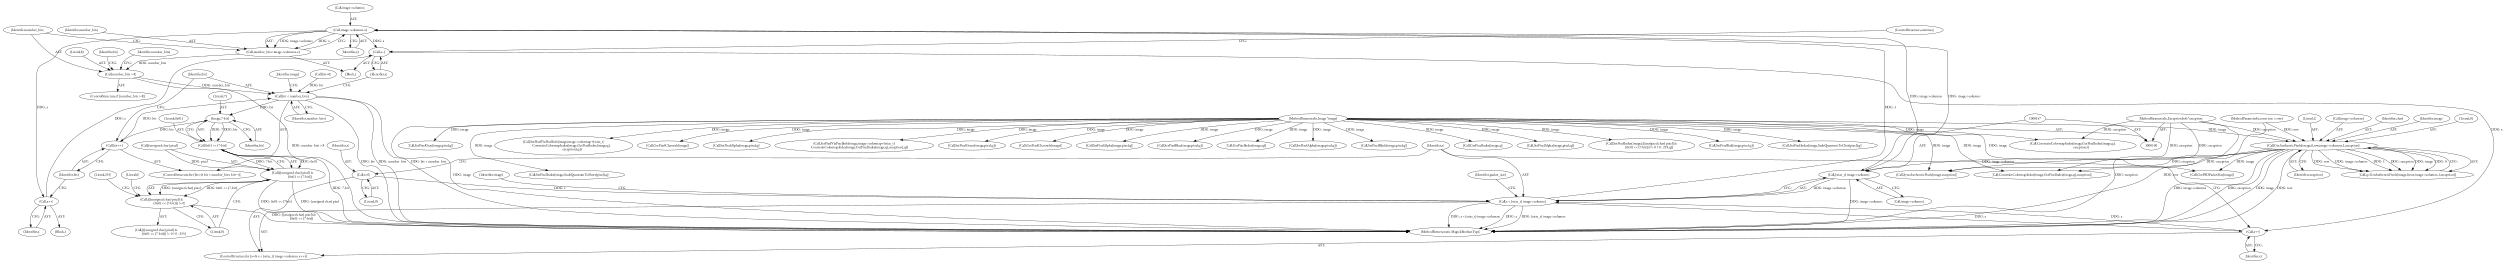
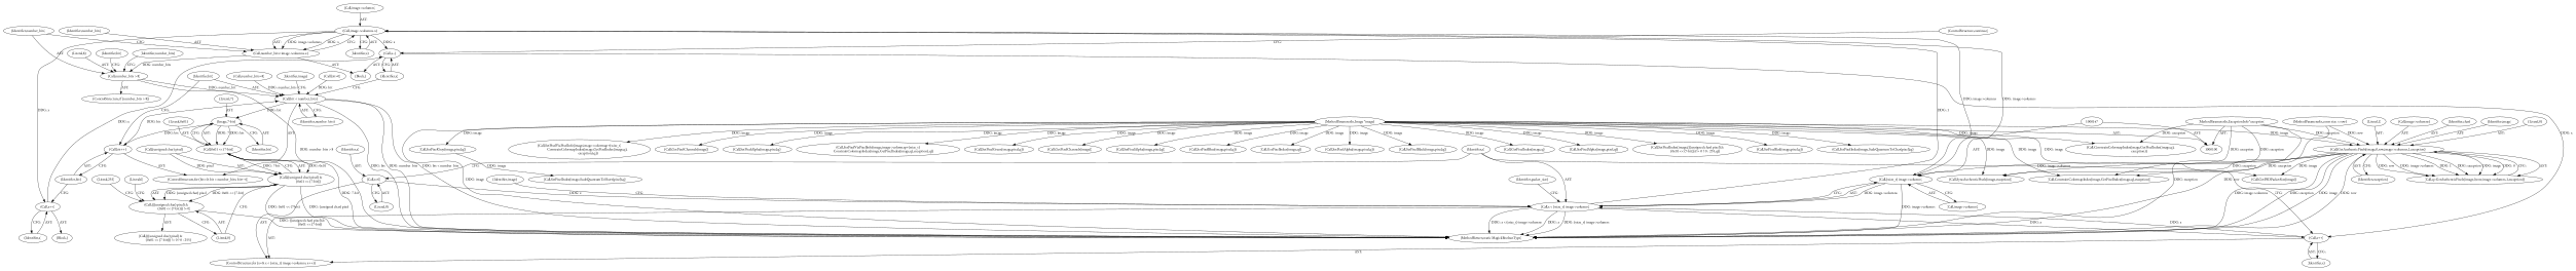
  digraph {
    fontname="EB Garamond"
    node [fontname="EB Garamond"]
    edge [fontname="EB Garamond"]
    n1 [label="(Call,image->columns-x)"]
    n2 [label="(Call,(ssize_t) image->columns)"]
    n3 [label="(Call,x--)"]
    n4 [label="(Call,x++)"]
    n5 [label="(Call,number_bits=image->columns-x)"]
    n6 [label="(Identifier,x)"]
    n7 [label="(Call,x < (ssize_t) image->columns)"]
    n8 [label="(Call,image->columns)"]
    n9 [label="(MethodReturn,static MagickBooleanType)"]
    n10 [label="(Call,x++)"]
    n11 [label="(Identifier,x)"]
    n12 [label="(Block,)"]
    n13 [label="(Identifier,x)"]
    n14 [label="(Block,)"]
    n15 [label="(Call,number_bits > 8)"]
    n16 [label="(ControlStructure,for (x=0; x < (ssize_t) image->columns; x++))"]
    n17 [label="(Call,GetAuthenticPixels(image,0,row,image->columns,1,exception))"]
    n18 [label="(Call,SyncAuthenticPixels(image,exception))"]
    n19 [label="(Call,GetPSDPacketSize(image))"]
    n20 [label="(Identifier,exception)"]
    n21 [label="(Call,ConstrainColormapIndex(image,GetPixelIndex(image,q),exception))"]
    n22 [label="(Call,q=GetAuthenticPixels(image,0,row,image->columns,1,exception))"]
    n23 [label="(MethodParameterIn,Image *image)"]
    n24 [label="(Call,GetPixelIndex(image,q))"]
    n25 [label="(Call,SetPixelAlpha(image,pixel,q))"]
    n26 [label="(Call,SetPixelIndex(image,(((unsigned char) pixel) &\n                    (0x01 << (7-bit))) != 0 ? 0 : 255,q))"]
    n27 [label="(Call,SetPixelRed(image,pixel,q))"]
    n28 [label="(Call,SetPixelIndex(image,ScaleQuantumToChar(pixel),q))"]
    n29 [label="(Call,SetPixelViaPixelInfo(image,image->colormap+(ssize_t)\n                    ConstrainColormapIndex(image,GetPixelIndex(image,q),\n                      exception),q))"]
    n30 [label="(Call,SetPixelGray(image,pixel,q))"]
    n31 [label="(Call,GetPixelChannels(image))"]
    n32 [label="(Call,SetPixelAlpha(image,pixel,q))"]
    n33 [label="(Call,SetPixelViaPixelInfo(image,image->colormap+(ssize_t)\n              ConstrainColormapIndex(image,GetPixelIndex(image,q),exception),q))"]
    n34 [label="(Call,SetPixelGreen(image,pixel,q))"]
    n35 [label="(Call,GetPixelChannels(image))"]
    n36 [label="(Call,SetPixelAlpha(image,pixel,q))"]
    n37 [label="(Call,ConstrainColormapIndex(image,GetPixelIndex(image,q),\n                      exception))"]
    n38 [label="(Call,SetPixelBlue(image,pixel,q))"]
    n39 [label="(Call,SetPixelIndex(image,ScaleQuantumToShort(pixel),q))"]
    n40 [label="(Call,GetPixelIndex(image,q))"]
    n41 [label="(Call,SetPixelAlpha(image,pixel,q))"]
    n42 [label="(Call,SetPixelBlack(image,pixel,q))"]
    1000100
    n44 [label="(MethodParameterIn,const size_t row)"]
    n45 [label="(MethodParameterIn,ExceptionInfo *exception)"]
    n46 [label="(Identifier,x)"]
    n47 [label="(Call,x=0)"]
    n48 [label="(Literal,0)"]
    n49 [label="(Call,bit < number_bits)"]
    n50 [label="(ControlStructure,if (number_bits > 8))"]
    n51 [label="(Image,7-bit)"]
    n52 [label="(Identifier,number_bits)"]
    n53 [label="(ControlStructure,for (bit=0; bit < number_bits; bit++))"]
    n54 [label="(Literal,8)"]
    n55 [label="(Call,bit++)"]
    n56 [label="(Call,0x01 << (7-bit))"]
    n57 [label="(Identifier,bit)"]
    n58 [label="(Identifier,bit)"]
    n59 [label="(Call,((unsigned char) pixel) &\n                    (0x01 << (7-bit)))"]
    n60 [label="(Call,(((unsigned char) pixel) &\n                    (0x01 << (7-bit))) != 0)"]
    n61 [label="(Literal,0)"]
    n62 [label="(Call,(((unsigned char) pixel) &\n                    (0x01 << (7-bit))) != 0 ? 0 : 255)"]
    n63 [label="(ControlStructure,continue;)"]
    n64 [label="(Identifier,bit)"]
    n65 [label="(Literal,1)"]
    n66 [label="(Call,image->columns)"]
    n67 [label="(Identifier,number_bits)"]
    n68 [label="(Call,(unsigned char) pixel)"]
    n69 [label="(Identifier,packet_size)"]
    n70 [label="(Call,image->columns)"]
+   n71 [label="(Call,number_bits=8)"]
    n72 [label="(Identifier,char)"]
    n73 [label="(Literal,7)"]
    n74 [label="(Identifier,image)"]
    n75 [label="(Call,bit=0)"]
    n76 [label="(Identifier,image)"]
    n77 [label="(Identifier,x)"]
    n78 [label="(Literal,0)"]
    n79 [label="(Literal,255)"]
    n80 [label="(Literal,0x01)"]
    n81 [label="(Identifier,x)"]
    n82 [label="(Literal,0)"]
    n83 [label="(Identifier,image)"]
    n84 [label="(Identifier,bit)"]
    n85 [label="(Identifier,number_bits)"]
    n86 [label="(Identifier,number_bits)"]
    1000147
    n1 -> n2 [label="DDG: image->columns"]
    n1 -> n3 [label="DDG: x"]
    n1 -> n4 [label="DDG: x"]
    n1 -> n5 [label="AST: "]
    n1 -> n5 [label="DDG: image->columns"]
    n1 -> n5 [label="DDG: x"]
    n1 -> n6 [label="CFG: "]
    n2 -> n1 [label="DDG: image->columns"]
    n2 -> n7 [label="AST: "]
    n2 -> n7 [label="DDG: image->columns"]
    n2 -> n8 [label="CFG: "]
    n2 -> n9 [label="DDG: image->columns"]
    n3 -> n10 [label="DDG: x"]
    n3 -> n11 [label="CFG: "]
    n3 -> n12 [label="AST: "]
    n4 -> n3 [label="DDG: x"]
    n4 -> n13 [label="CFG: "]
    n4 -> n14 [label="AST: "]
    n5 -> n1 [label="CFG: "]
    n5 -> n12 [label="AST: "]
    n5 -> n15 [label="DDG: number_bits"]
    n6 -> n1 [label="AST: "]
    n7 -> n1 [label="DDG: 1"]
    n7 -> n2 [label="CFG: "]
    n7 -> n9 [label="DDG: x < (ssize_t) image->columns"]
    n7 -> n9 [label="DDG: x"]
    n7 -> n9 [label="DDG: (ssize_t) image->columns"]
    n7 -> n10 [label="DDG: x"]
    n7 -> n16 [label="AST: "]
    n8 -> n2 [label="AST: "]
    n10 -> n7 [label="DDG: x"]
    n10 -> n16 [label="AST: "]
    n10 -> n46 [label="CFG: "]
    n11 -> n3 [label="AST: "]
    n11 -> n49 [label="CFG: "]
    n13 -> n4 [label="AST: "]
    n15 -> n9 [label="DDG: number_bits > 8"]
-   n15 -> n49 [label="DDG: number_bits"]
+   n15 -> n49 [label="DDG: number_bit"]
    n15 -> n50 [label="AST: "]
    n17 -> n2 [label="DDG: image->columns"]
    n17 -> n9 [label="DDG: image->columns"]
    n17 -> n9 [label="DDG: exception"]
    n17 -> n9 [label="DDG: image"]
    n17 -> n9 [label="DDG: row"]
    n17 -> n18 [label="DDG: exception"]
    n17 -> n19 [label="DDG: image"]
    n17 -> n20 [label="CFG: "]
    n17 -> n21 [label="DDG: exception"]
    n17 -> n22 [label="AST: "]
    n17 -> n22 [label="DDG: row"]
    n17 -> n22 [label="DDG: image->columns"]
    n17 -> n22 [label="DDG: 1"]
    n17 -> n22 [label="DDG: exception"]
    n17 -> n22 [label="DDG: image"]
    n17 -> n22 [label="DDG: 0"]
    n20 -> n17 [label="AST: "]
    n22 -> n17 [label="CFG: "]
    n23 -> n9 [label="DDG: image"]
    n23 -> n17 [label="DDG: image"]
    n23 -> n18 [label="DDG: image"]
    n23 -> n19 [label="DDG: image"]
    n23 -> n21 [label="DDG: image"]
    n23 -> n24 [label="DDG: image"]
    n23 -> n25 [label="DDG: image"]
    n23 -> n26 [label="DDG: image"]
    n23 -> n27 [label="DDG: image"]
    n23 -> n28 [label="DDG: image"]
    n23 -> n29 [label="DDG: image"]
    n23 -> n30 [label="DDG: image"]
    n23 -> n31 [label="DDG: image"]
    n23 -> n32 [label="DDG: image"]
    n23 -> n33 [label="DDG: image"]
    n23 -> n34 [label="DDG: image"]
    n23 -> n35 [label="DDG: image"]
    n23 -> n36 [label="DDG: image"]
    n23 -> n37 [label="DDG: image"]
    n23 -> n38 [label="DDG: image"]
-   n23 -> n39 [label="DDG: image"]
+   n30 -> n39 [label="DDG: image"]
    n23 -> n40 [label="DDG: image"]
    n23 -> n41 [label="DDG: image"]
    n23 -> n42 [label="DDG: image"]
    n23 -> 1000100 [label="AST: "]
    n44 -> n9 [label="DDG: row"]
    n44 -> n17 [label="DDG: row"]
    n45 -> n9 [label="DDG: exception"]
    n45 -> n17 [label="DDG: exception"]
    n45 -> n18 [label="DDG: exception"]
    n45 -> n21 [label="DDG: exception"]
    n45 -> n37 [label="DDG: exception"]
    n45 -> 1000100 [label="AST: "]
    n46 -> n10 [label="AST: "]
    n47 -> n7 [label="DDG: x"]
    n47 -> n16 [label="AST: "]
    n47 -> n48 [label="CFG: "]
    n48 -> n47 [label="AST: "]
    n49 -> n9 [label="DDG: number_bits"]
    n49 -> n9 [label="DDG: bit"]
    n49 -> n9 [label="DDG: bit < number_bits"]
    n49 -> n51 [label="DDG: bit"]
    n49 -> n52 [label="CFG: "]
    n49 -> n53 [label="AST: "]
    n51 -> n55 [label="DDG: bit"]
    n51 -> n56 [label="AST: "]
    n51 -> n56 [label="DDG: 7"]
    n51 -> n56 [label="DDG: bit"]
    n51 -> n57 [label="CFG: "]
    n52 -> n49 [label="AST: "]
    n54 -> n15 [label="AST: "]
    n55 -> n49 [label="DDG: bit"]
    n55 -> n53 [label="AST: "]
    n55 -> n58 [label="CFG: "]
    n56 -> n9 [label="DDG: 7-bit"]
    n56 -> n51 [label="CFG: "]
    n56 -> n59 [label="AST: "]
    n56 -> n59 [label="DDG: 0x01"]
    n56 -> n59 [label="DDG: 7-bit"]
    n57 -> n51 [label="AST: "]
    n58 -> n4 [label="CFG: "]
    n58 -> n55 [label="AST: "]
    n59 -> n9 [label="DDG: 0x01 << (7-bit)"]
    n59 -> n9 [label="DDG: (unsigned char) pixel"]
    n59 -> n56 [label="CFG: "]
    n59 -> n60 [label="AST: "]
    n59 -> n60 [label="DDG: (unsigned char) pixel"]
    n59 -> n60 [label="DDG: 0x01 << (7-bit)"]
    n60 -> n9 [label="DDG: ((unsigned char) pixel) &\n                    (0x01 << (7-bit))"]
    n60 -> n61 [label="CFG: "]
    n60 -> n62 [label="AST: "]
    n61 -> n59 [label="CFG: "]
    n61 -> n60 [label="AST: "]
    n63 -> n3 [label="CFG: "]
    n64 -> n49 [label="AST: "]
    n64 -> n55 [label="CFG: "]
    n65 -> n17 [label="AST: "]
    n66 -> n17 [label="AST: "]
    n67 -> n5 [label="CFG: "]
    n67 -> n15 [label="AST: "]
    n68 -> n59 [label="AST: "]
    n68 -> n59 [label="DDG: pixel"]
    n69 -> n7 [label="CFG: "]
    n70 -> n1 [label="AST: "]
+   n71 -> n49 [label="DDG: number_bits"]
    n72 -> n17 [label="AST: "]
    n73 -> n51 [label="AST: "]
    n74 -> n49 [label="CFG: "]
    n75 -> n49 [label="DDG: bit"]
    n76 -> n17 [label="AST: "]
    n77 -> n47 [label="AST: "]
    n78 -> n17 [label="AST: "]
    n79 -> n60 [label="CFG: "]
    n80 -> n56 [label="AST: "]
    n81 -> n7 [label="AST: "]
    n81 -> n10 [label="CFG: "]
    n81 -> n47 [label="CFG: "]
    n82 -> n60 [label="CFG: "]
    n83 -> n7 [label="CFG: "]
    n84 -> n15 [label="CFG: "]
    n85 -> n5 [label="AST: "]
    n86 -> n15 [label="CFG: "]
    1000147 -> n2 [label="AST: "]
    1000147 -> 1000100 [label="AST: "]
  }
